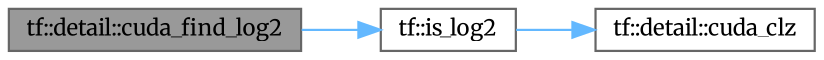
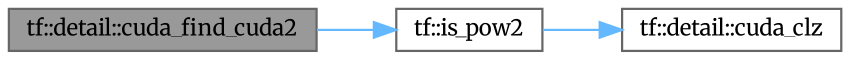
  digraph {
    fontname=Merriweather
    rankdir=LR
    node [color=grey40 fillcolor=white fontname=Merriweather fontsize=10 shape=box style=filled]
    edge [color=steelblue1 fontname=Merriweather fontsize=10 labelfontname=Helvetica labelfontsize=10 style=solid]
-   n1 [color=gray40 fillcolor=grey60 fontcolor=black height=0.2 label="tf::detail::cuda_find_log2" width=0.4]
-   n2 [height=0.2 label="tf::is_log2" width=0.4]
+   n1 [color=gray40 fillcolor=grey60 fontcolor=black height=0.2 label="tf::detail::cuda_find_cuda2" width=0.4]
+   n2 [height=0.2 label="tf::is_pow2" width=0.4]
    n3 [height=0.2 label="tf::detail::cuda_clz" width=0.4]
    n1 -> n2
    n2 -> n3
  }
